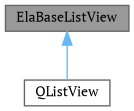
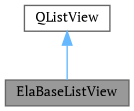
  digraph {
    fontname="PT Serif"
    node [color=gray40 fontname="PT Serif" fontsize=10 shape=box style=filled]
    n1 [fillcolor=grey60 fontcolor=black height=0.2 label=ElaBaseListView width=0.4]
    n2 [fillcolor=white height=0.2 label=QListView width=0.4]
-   n1 -> n2 [color=steelblue1 dir=back fontname="PT Serif" fontsize=10 labelfontname=Helvetica labelfontsize=10 style=solid]
+   n2 -> n1 [color=steelblue1 dir=back fontname="PT Serif" fontsize=10 labelfontname=Helvetica labelfontsize=10 style=solid]
  }
